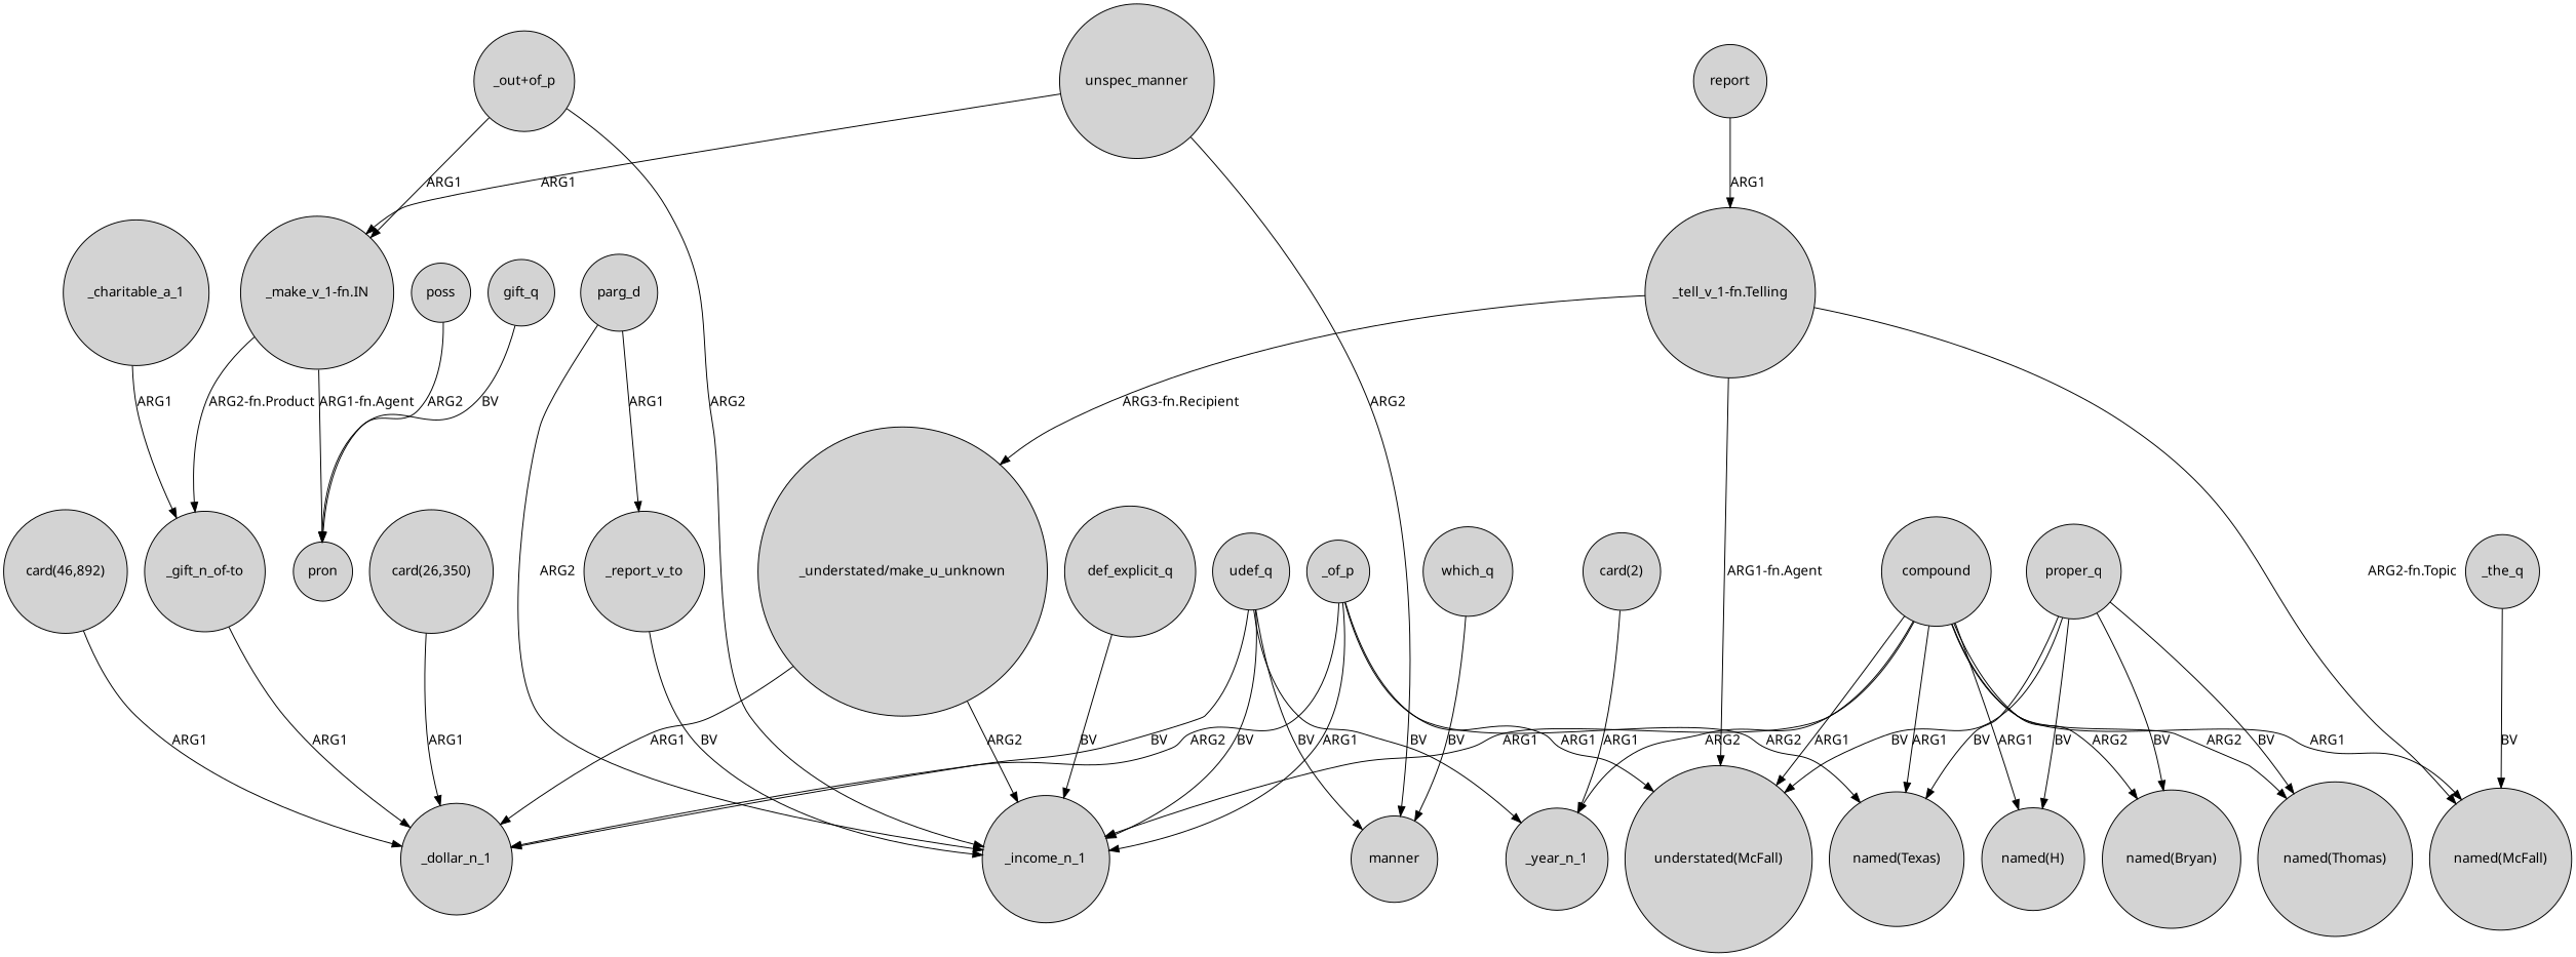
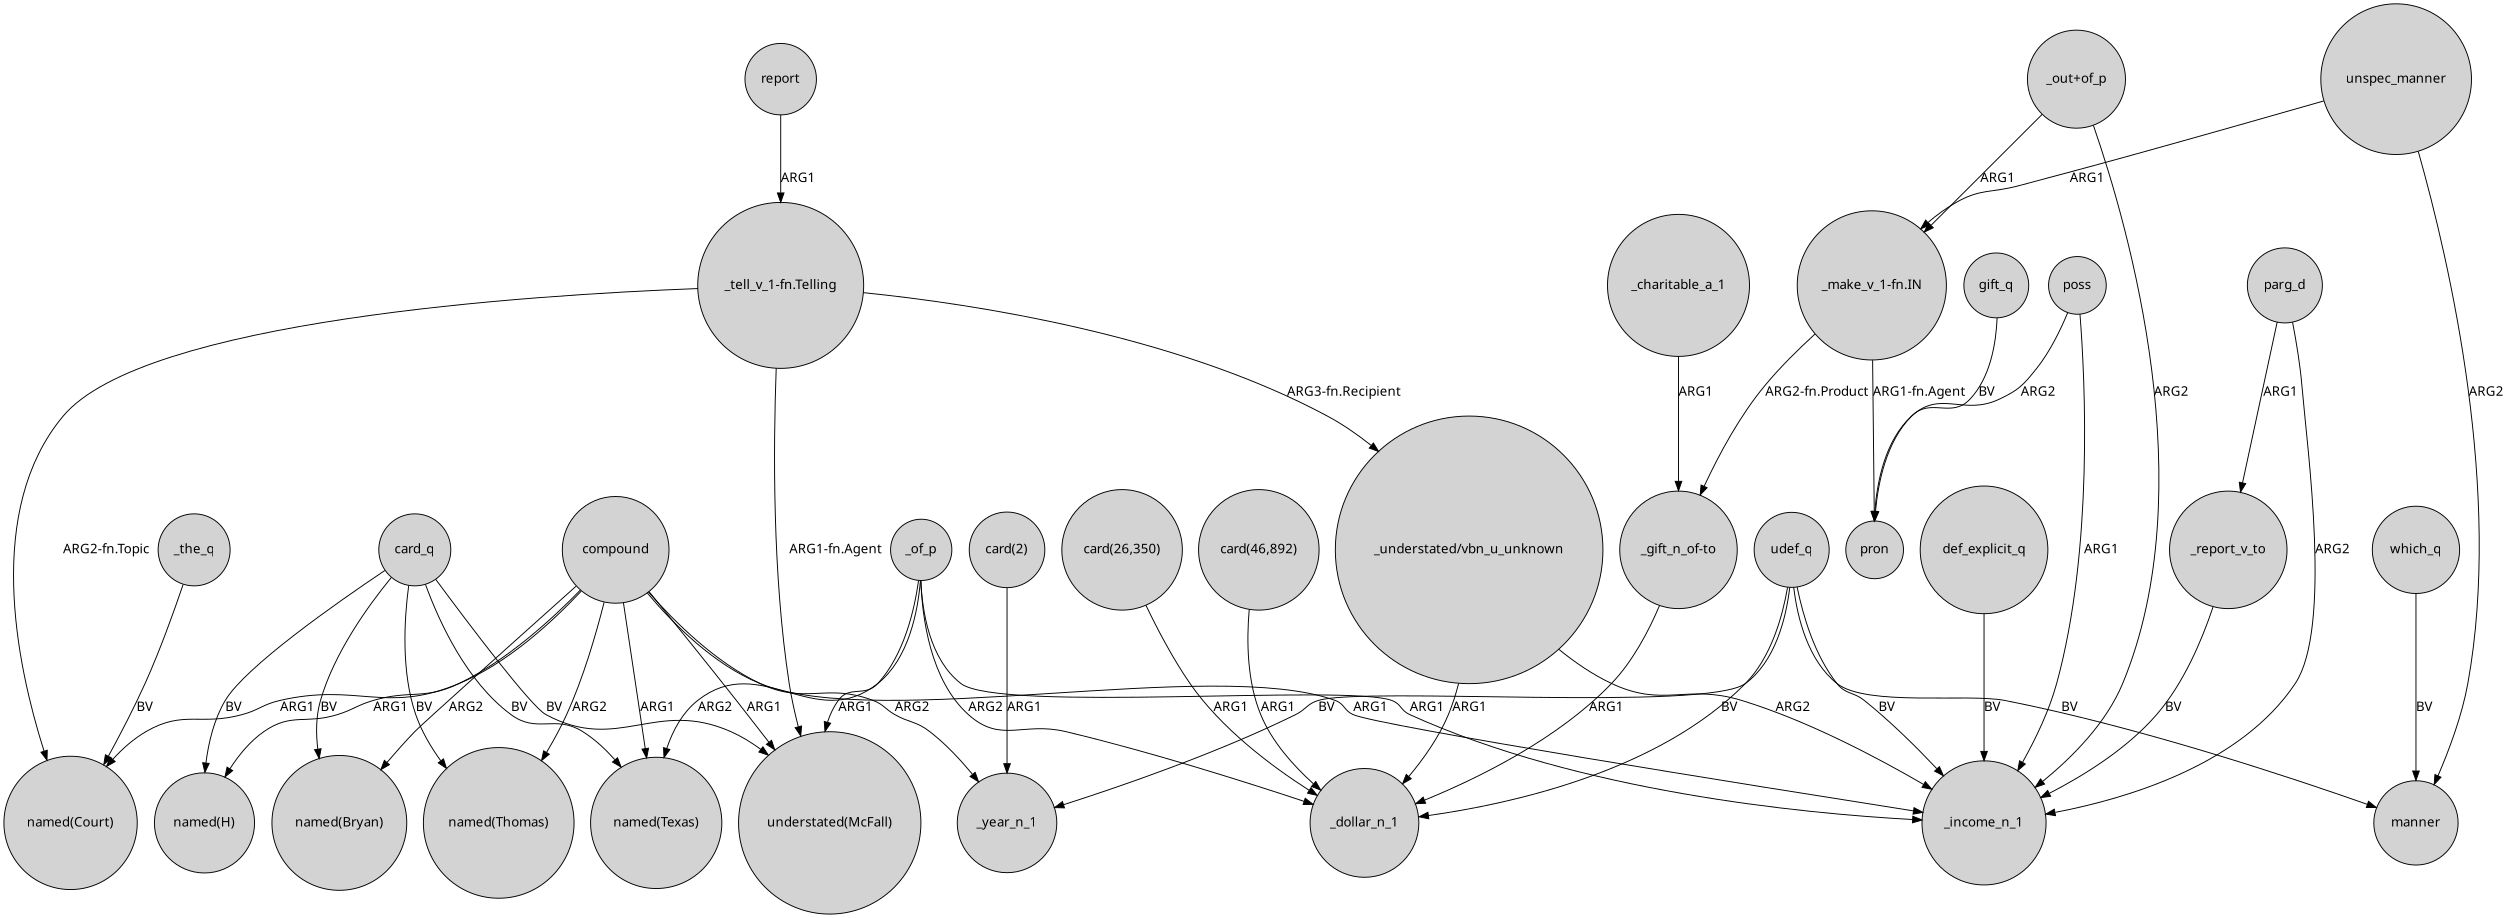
  digraph {
    fontname="Noto Sans"
    node [fontname="Noto Sans" shape=circle style=filled]
    edge [fontname="Noto Sans"]
    "card(26,350)"
    _dollar_n_1
    compound
    "named(Texas)"
    _income_n_1
    n6 [label="understated(McFall)"]
-   "named(Court)" [label="named(McFall)"]
+   "named(Court)"
    "named(Bryan)"
    "named(Thomas)"
    _year_n_1
    "named(H)"
    _report_v_to
    poss
    pron
    "_make_v_1-fn.IN"
    "_gift_n_of-to"
    def_explicit_q
    _of_p
    "_out+of_p"
    n20 [label=report]
    "_tell_v_1-fn.Telling"
-   "_understated/vbn_u_unknown" [label="_understated/make_u_unknown"]
+   "_understated/vbn_u_unknown"
    udef_q
    manner
    _the_q
    which_q
    unspec_manner
-   proper_q
+   proper_q [label=card_q]
    parg_d
    n30 [label=gift_q]
    "card(2)"
    _charitable_a_1
    "card(46,892)"
    "card(26,350)" -> _dollar_n_1 [label=ARG1]
    compound -> "named(Texas)" [label=ARG1]
    compound -> _income_n_1 [label=ARG1]
    compound -> n6 [label=ARG1]
    compound -> "named(Court)" [label=ARG1]
    compound -> "named(Bryan)" [label=ARG2]
    compound -> "named(Thomas)" [label=ARG2]
    compound -> _year_n_1 [label=ARG2]
    compound -> "named(H)" [label=ARG1]
    _report_v_to -> _income_n_1 [label=BV]
+   poss -> _income_n_1 [label=ARG1]
    poss -> pron [label=ARG2]
    "_make_v_1-fn.IN" -> pron [label="ARG1-fn.Agent"]
    "_make_v_1-fn.IN" -> "_gift_n_of-to" [label="ARG2-fn.Product"]
    "_gift_n_of-to" -> _dollar_n_1 [label=ARG1]
    def_explicit_q -> _income_n_1 [label=BV]
    _of_p -> _dollar_n_1 [label=ARG2]
    _of_p -> "named(Texas)" [label=ARG2]
    _of_p -> _income_n_1 [label=ARG1]
    _of_p -> n6 [label=ARG1]
    "_out+of_p" -> _income_n_1 [label=ARG2]
    "_out+of_p" -> "_make_v_1-fn.IN" [label=ARG1]
    n20 -> "_tell_v_1-fn.Telling" [label=ARG1]
    "_tell_v_1-fn.Telling" -> n6 [label="ARG1-fn.Agent"]
    "_tell_v_1-fn.Telling" -> "named(Court)" [label="ARG2-fn.Topic"]
    "_tell_v_1-fn.Telling" -> "_understated/vbn_u_unknown" [label="ARG3-fn.Recipient"]
    "_understated/vbn_u_unknown" -> _dollar_n_1 [label=ARG1]
    "_understated/vbn_u_unknown" -> _income_n_1 [label=ARG2]
    udef_q -> _dollar_n_1 [label=BV]
    udef_q -> _income_n_1 [label=BV]
    udef_q -> _year_n_1 [label=BV]
    udef_q -> manner [label=BV]
    _the_q -> "named(Court)" [label=BV]
    which_q -> manner [label=BV]
    unspec_manner -> "_make_v_1-fn.IN" [label=ARG1]
    unspec_manner -> manner [label=ARG2]
    proper_q -> "named(Texas)" [label=BV]
    proper_q -> n6 [label=BV]
    proper_q -> "named(Bryan)" [label=BV]
    proper_q -> "named(Thomas)" [label=BV]
    proper_q -> "named(H)" [label=BV]
    parg_d -> _income_n_1 [label=ARG2]
    parg_d -> _report_v_to [label=ARG1]
    n30 -> pron [label=BV]
    "card(2)" -> _year_n_1 [label=ARG1]
    _charitable_a_1 -> "_gift_n_of-to" [label=ARG1]
    "card(46,892)" -> _dollar_n_1 [label=ARG1]
  }
